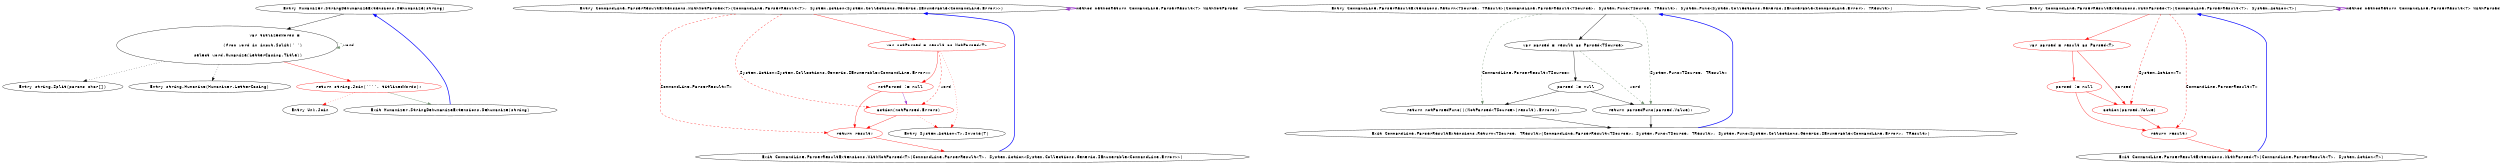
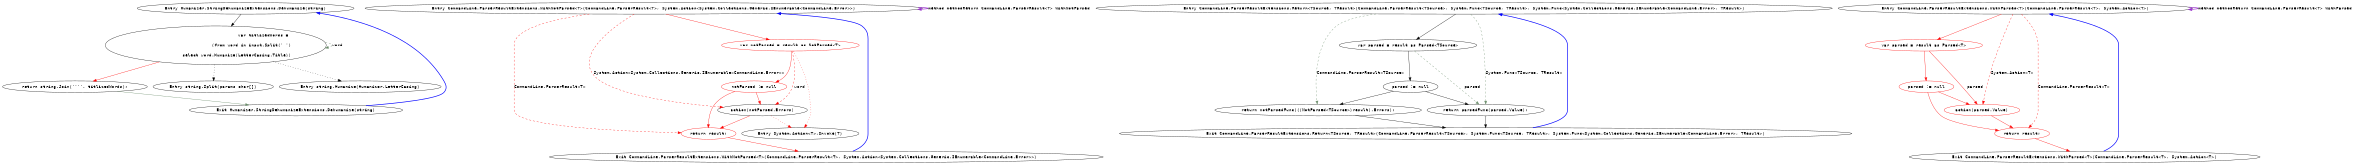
  digraph {
    fontname="DejaVu Sans Mono"
    node [cluster="CommandLine.ParserResultExtensions.WithNotParsed<T>(CommandLine.ParserResult<T>, System.Action<System.Collections.Generic.IEnumerable<CommandLine.Error>>)" fontname="DejaVu Sans Mono" span="11-11" file="Unit.cs"]
    edge [fontname="DejaVu Sans Mono" style=solid color=red]
    n1 [cluster="Humanizer.StringDehumanizeExtensions.Dehumanize(string)" label="Entry Humanizer.StringDehumanizeExtensions.Dehumanize(string)" file=""]
    n2 [cluster="Humanizer.StringDehumanizeExtensions.Dehumanize(string)" label="var titlizedWords = \r\n                (from word in input.Split(' ')\r\n                select word.Humanize(LetterCasing.Title))" span="13-15" file=""]
-   n3 [cluster="Humanizer.StringDehumanizeExtensions.Dehumanize(string)" color=red community=0 label="return string.Join('''', titlizedWords);" span="17-17" file=""]
+   n3 [cluster="Humanizer.StringDehumanizeExtensions.Dehumanize(string)" color=black community=0 label="return string.Join('''', titlizedWords);" span="17-17" file=""]
    n4 [cluster="string.Split(params char[])" label="Entry string.Split(params char[])" span="0-0" file=""]
    n5 [cluster="string.Humanize(Humanizer.LetterCasing)" label="Entry string.Humanize(Humanizer.LetterCasing)" span="62-62" file=""]
    n6 [cluster="Humanizer.StringDehumanizeExtensions.Dehumanize(string)" label="Exit Humanizer.StringDehumanizeExtensions.Dehumanize(string)" file=""]
-   n7 [cluster="Unk.Join" label="Entry Unk.Join" span="" file=""]
    n8 [label="Entry CommandLine.ParserResultExtensions.WithNotParsed<T>(CommandLine.ParserResult<T>, System.Action<System.Collections.Generic.IEnumerable<CommandLine.Error>>)" span="38-38"]
    n9 [color=red community=0 label="var notParsed = result as NotParsed<T>" span="40-40"]
-   n10 [color=red community=0 label="action(notParsed.Errors)" span="43-43"]
+   n10 [color=black community=0 label="action(notParsed.Errors)" span="43-43"]
    n11 [color=red community=0 label="return result;" span="45-45"]
    n12 [color=red community=0 label="notParsed != null" span="41-41"]
    n13 [cluster="System.Action<T>.Invoke(T)" label="Entry System.Action<T>.Invoke(T)" span="0-0"]
    n14 [label="Exit CommandLine.ParserResultExtensions.WithNotParsed<T>(CommandLine.ParserResult<T>, System.Action<System.Collections.Generic.IEnumerable<CommandLine.Error>>)" span="38-38"]
    n15 [cluster="CommandLine.ParserResultExtensions.Return<TSource, TResult>(CommandLine.ParserResult<TSource>, System.Func<TSource, TResult>, System.Func<System.Collections.Generic.IEnumerable<CommandLine.Error>, TResult>)" label="Entry CommandLine.ParserResultExtensions.Return<TSource, TResult>(CommandLine.ParserResult<TSource>, System.Func<TSource, TResult>, System.Func<System.Collections.Generic.IEnumerable<CommandLine.Error>, TResult>)" span="48-48"]
    n16 [cluster="CommandLine.ParserResultExtensions.Return<TSource, TResult>(CommandLine.ParserResult<TSource>, System.Func<TSource, TResult>, System.Func<System.Collections.Generic.IEnumerable<CommandLine.Error>, TResult>)" label="var parsed = result as Parsed<TSource>" span="52-52"]
    n17 [cluster="CommandLine.ParserResultExtensions.Return<TSource, TResult>(CommandLine.ParserResult<TSource>, System.Func<TSource, TResult>, System.Func<System.Collections.Generic.IEnumerable<CommandLine.Error>, TResult>)" label="return parsedFunc(parsed.Value);" span="55-55"]
    n18 [cluster="CommandLine.ParserResultExtensions.Return<TSource, TResult>(CommandLine.ParserResult<TSource>, System.Func<TSource, TResult>, System.Func<System.Collections.Generic.IEnumerable<CommandLine.Error>, TResult>)" label="return notParsedFunc(((NotParsed<TSource>)result).Errors);" span="57-57"]
    n19 [cluster="CommandLine.ParserResultExtensions.Return<TSource, TResult>(CommandLine.ParserResult<TSource>, System.Func<TSource, TResult>, System.Func<System.Collections.Generic.IEnumerable<CommandLine.Error>, TResult>)" label="parsed != null" span="53-53"]
    n20 [cluster="CommandLine.ParserResultExtensions.Return<TSource, TResult>(CommandLine.ParserResult<TSource>, System.Func<TSource, TResult>, System.Func<System.Collections.Generic.IEnumerable<CommandLine.Error>, TResult>)" label="Exit CommandLine.ParserResultExtensions.Return<TSource, TResult>(CommandLine.ParserResult<TSource>, System.Func<TSource, TResult>, System.Func<System.Collections.Generic.IEnumerable<CommandLine.Error>, TResult>)" span="48-48"]
    n21 [cluster="CommandLine.ParserResultExtensions.WithParsed<T>(CommandLine.ParserResult<T>, System.Action<T>)" label="Entry CommandLine.ParserResultExtensions.WithParsed<T>(CommandLine.ParserResult<T>, System.Action<T>)" span="20-20"]
    n22 [cluster="CommandLine.ParserResultExtensions.WithParsed<T>(CommandLine.ParserResult<T>, System.Action<T>)" color=red community=0 label="var parsed = result as Parsed<T>" span="22-22"]
    n23 [cluster="CommandLine.ParserResultExtensions.WithParsed<T>(CommandLine.ParserResult<T>, System.Action<T>)" color=red community=0 label="action(parsed.Value)" span="25-25"]
    n24 [cluster="CommandLine.ParserResultExtensions.WithParsed<T>(CommandLine.ParserResult<T>, System.Action<T>)" color=red community=0 label="return result;" span="27-27"]
    n25 [cluster="CommandLine.ParserResultExtensions.WithParsed<T>(CommandLine.ParserResult<T>, System.Action<T>)" color=red community=0 label="parsed != null" span="23-23"]
    n26 [cluster="CommandLine.ParserResultExtensions.WithParsed<T>(CommandLine.ParserResult<T>, System.Action<T>)" label="Exit CommandLine.ParserResultExtensions.WithParsed<T>(CommandLine.ParserResult<T>, System.Action<T>)" span="20-20"]
    n1 -> n2 [color=""]
    n2 -> n2 [color=darkseagreen4 label=word style=dashed]
    n2 -> n3
    n2 -> n4 [style=dotted color=""]
    n2 -> n5 [style=dotted color=""]
    n3 -> n6 [color=darkseagreen4]
-   n3 -> n7 [style=dotted]
    n6 -> n1 [color=blue style=bold]
    n8 -> n8 [color=darkorchid label="method methodReturn CommandLine.ParserResult<T> WithNotParsed" style=bold]
    n8 -> n9
    n8 -> n10 [label="System.Action<System.Collections.Generic.IEnumerable<CommandLine.Error>>" style=dashed]
    n8 -> n11 [label="CommandLine.ParserResult<T>" style=dashed]
    n9 -> n10 [label=word style=dashed]
    n9 -> n12
    n9 -> n13 [style=dotted]
    n10 -> n11
    n10 -> n13 [style=dotted]
    n11 -> n14
-   n12 -> n10 [color=darkorchid]
+   n12 -> n10
    n12 -> n11
    n14 -> n8 [color=blue style=bold]
    n15 -> n16 [color=""]
    n15 -> n17 [color=darkseagreen4 label="System.Func<TSource, TResult>" style=dashed]
    n15 -> n18 [color=darkseagreen4 label="CommandLine.ParserResult<TSource>" style=dashed]
-   n16 -> n17 [color=darkseagreen4 label=word style=dashed]
+   n16 -> n17 [color=darkseagreen4 label=parsed style=dashed]
    n16 -> n19 [color=""]
    n17 -> n20 [color=""]
    n18 -> n20 [color=""]
    n19 -> n17 [color=""]
    n19 -> n18 [color=""]
    n20 -> n15 [color=blue style=bold]
    n21 -> n21 [color=darkorchid label="method methodReturn CommandLine.ParserResult<T> WithParsed" style=bold]
    n21 -> n22
    n21 -> n23 [label="System.Action<T>" style=dashed]
    n21 -> n24 [label="CommandLine.ParserResult<T>" style=dashed]
    n22 -> n23 [label=parsed]
    n22 -> n25
    n23 -> n24
    n24 -> n26
    n25 -> n23
    n25 -> n24
    n26 -> n21 [color=blue style=bold]
  }
